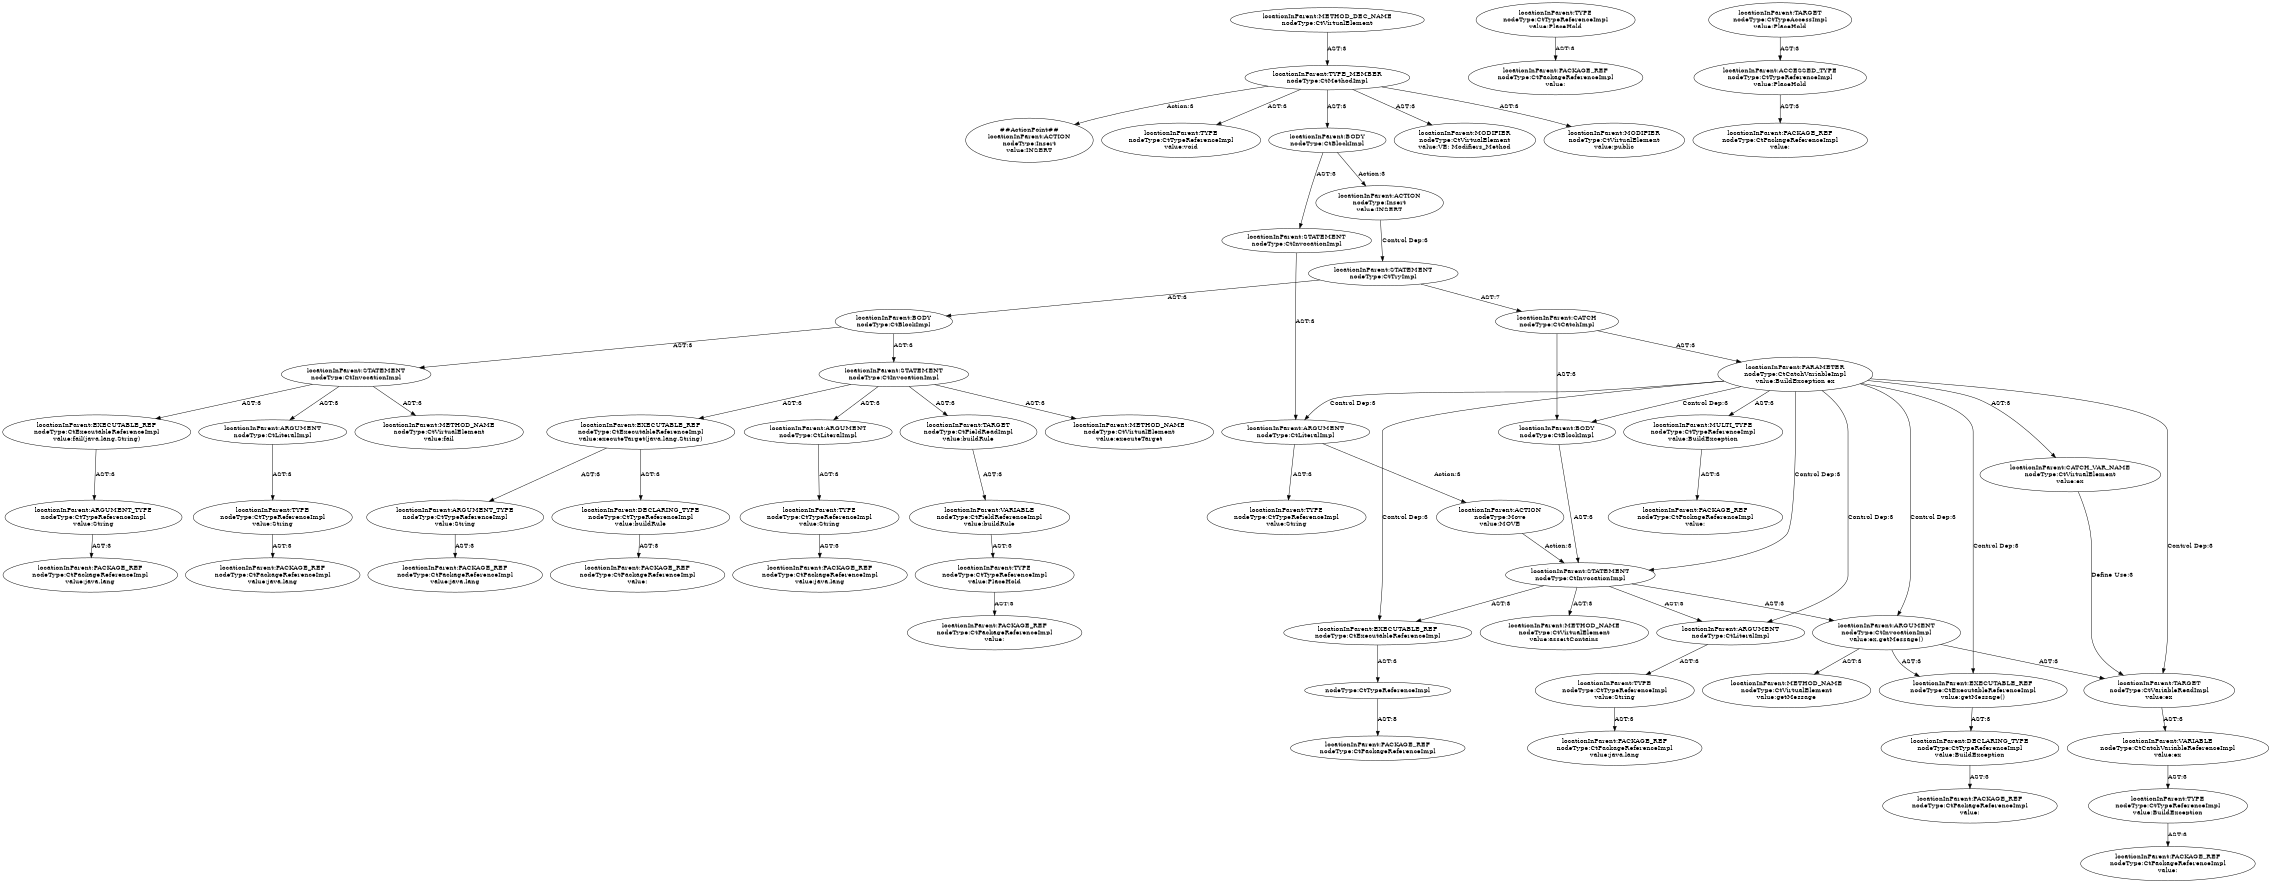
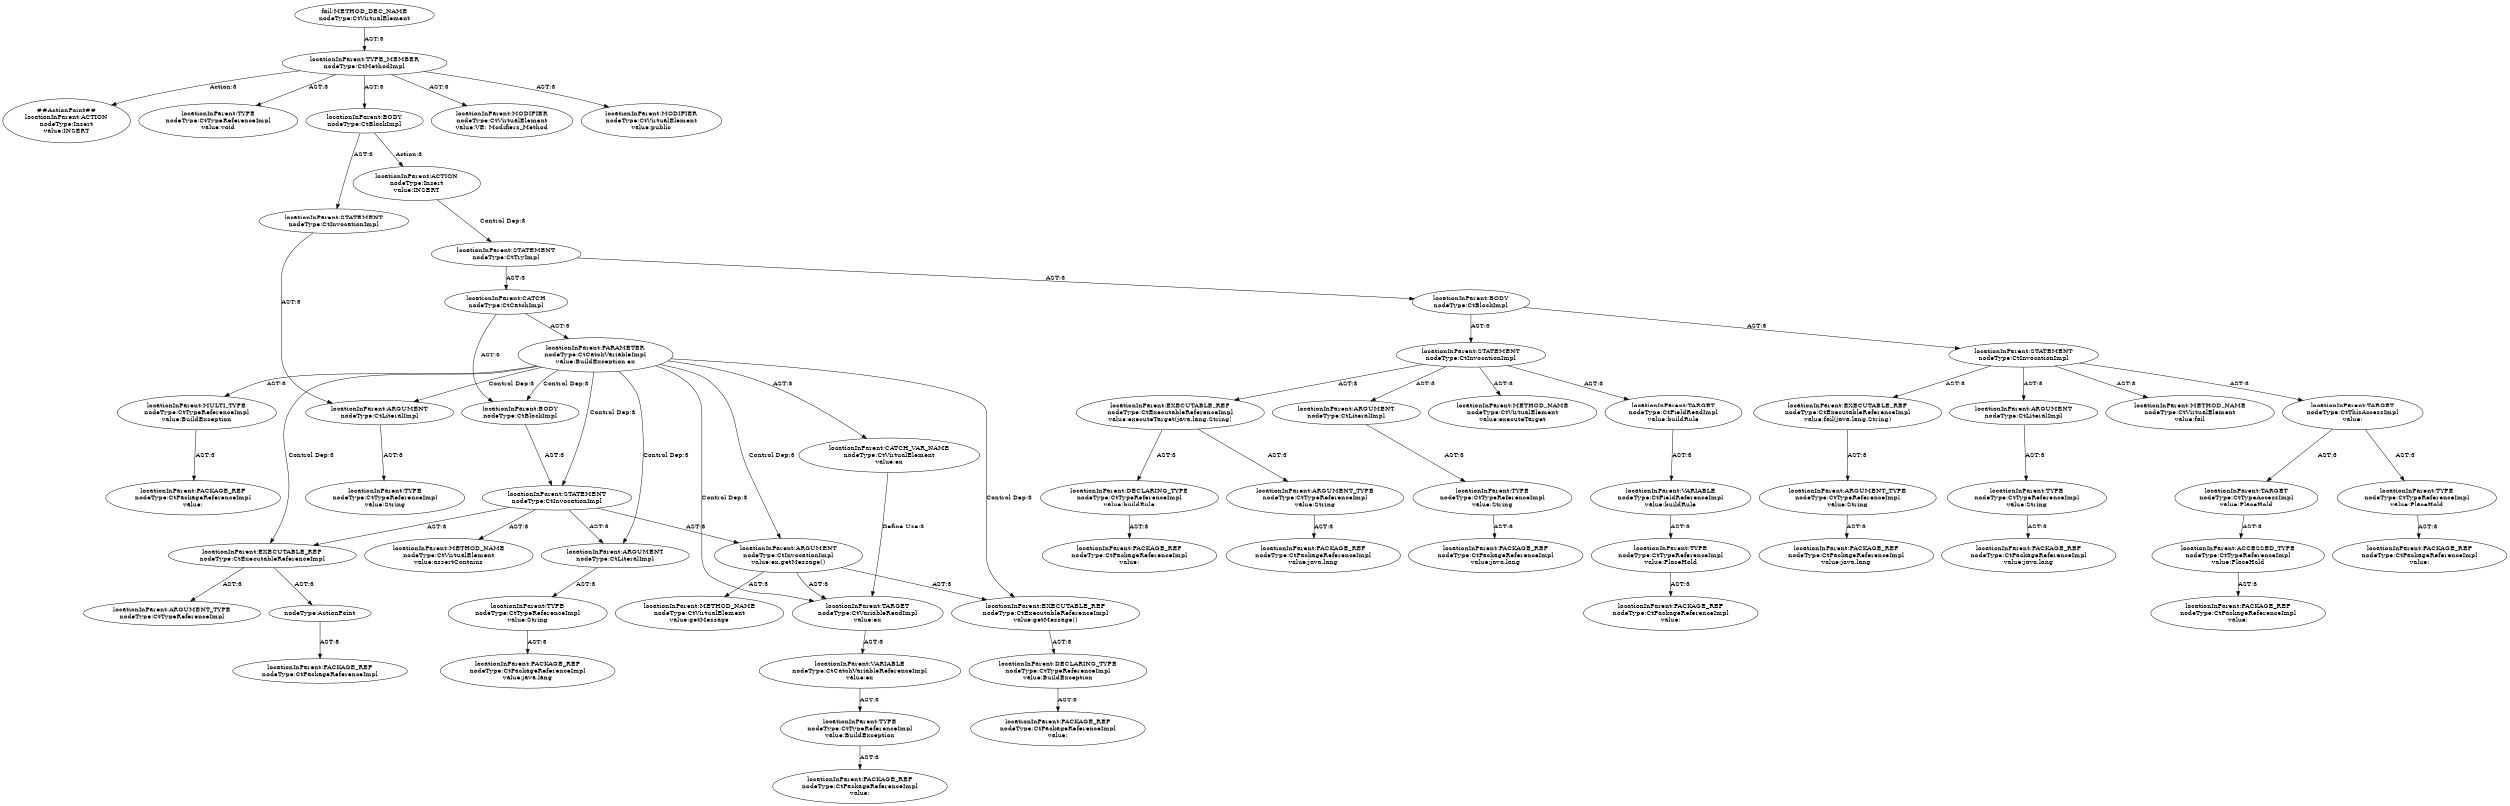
  digraph {
    node [shape=ellipse]
    n1 [label="##ActionPoint##\nlocationInParent:ACTION\nnodeType:Insert\nvalue:INSERT"]
    n2 [label="locationInParent:TYPE_MEMBER\nnodeType:CtMethodImpl"]
    n3 [label="locationInParent:TYPE\nnodeType:CtTypeReferenceImpl\nvalue:void"]
    n4 [label="locationInParent:BODY\nnodeType:CtBlockImpl"]
    n5 [label="locationInParent:MODIFIER\nnodeType:CtVirtualElement\nvalue:VE: Modifiers_Method"]
    n6 [label="locationInParent:MODIFIER\nnodeType:CtVirtualElement\nvalue:public"]
-   n7 [label="locationInParent:METHOD_DEC_NAME\nnodeType:CtVirtualElement"]
+   n7 [label="fail:METHOD_DEC_NAME\nnodeType:CtVirtualElement"]
    n8 [label="locationInParent:STATEMENT\nnodeType:CtInvocationImpl"]
    n9 [label="locationInParent:ACTION\nnodeType:Insert\nvalue:INSERT"]
    n10 [label="locationInParent:ARGUMENT\nnodeType:CtLiteralImpl"]
    n11 [label="locationInParent:STATEMENT\nnodeType:CtTryImpl"]
    n12 [label="locationInParent:TYPE\nnodeType:CtTypeReferenceImpl\nvalue:String"]
-   n13 [label="locationInParent:ACTION\nnodeType:Move\nvalue:MOVE"]
    n14 [label="locationInParent:BODY\nnodeType:CtBlockImpl"]
    n15 [label="locationInParent:CATCH\nnodeType:CtCatchImpl"]
    n16 [label="locationInParent:STATEMENT\nnodeType:CtInvocationImpl"]
    n17 [label="locationInParent:STATEMENT\nnodeType:CtInvocationImpl"]
    n18 [label="locationInParent:PARAMETER\nnodeType:CtCatchVariableImpl\nvalue:BuildException ex"]
    n19 [label="locationInParent:BODY\nnodeType:CtBlockImpl"]
    n20 [label="locationInParent:METHOD_NAME\nnodeType:CtVirtualElement\nvalue:executeTarget"]
    n21 [label="locationInParent:TARGET\nnodeType:CtFieldReadImpl\nvalue:buildRule"]
    n22 [label="locationInParent:EXECUTABLE_REF\nnodeType:CtExecutableReferenceImpl\nvalue:executeTarget(java.lang.String)"]
    n23 [label="locationInParent:ARGUMENT\nnodeType:CtLiteralImpl"]
    n24 [label="locationInParent:METHOD_NAME\nnodeType:CtVirtualElement\nvalue:fail"]
+   n25 [label="locationInParent:TARGET\nnodeType:CtThisAccessImpl\nvalue:"]
    n26 [label="locationInParent:EXECUTABLE_REF\nnodeType:CtExecutableReferenceImpl\nvalue:fail(java.lang.String)"]
    n27 [label="locationInParent:ARGUMENT\nnodeType:CtLiteralImpl"]
    n28 [label="locationInParent:VARIABLE\nnodeType:CtFieldReferenceImpl\nvalue:buildRule"]
    n29 [label="locationInParent:DECLARING_TYPE\nnodeType:CtTypeReferenceImpl\nvalue:buildRule"]
    n30 [label="locationInParent:ARGUMENT_TYPE\nnodeType:CtTypeReferenceImpl\nvalue:String"]
    n31 [label="locationInParent:TYPE\nnodeType:CtTypeReferenceImpl\nvalue:String"]
    n32 [label="locationInParent:TYPE\nnodeType:CtTypeReferenceImpl\nvalue:PlaceHold"]
    n33 [label="locationInParent:PACKAGE_REF\nnodeType:CtPackageReferenceImpl\nvalue:"]
    n34 [label="locationInParent:PACKAGE_REF\nnodeType:CtPackageReferenceImpl\nvalue:"]
    n35 [label="locationInParent:PACKAGE_REF\nnodeType:CtPackageReferenceImpl\nvalue:java.lang"]
    n36 [label="locationInParent:PACKAGE_REF\nnodeType:CtPackageReferenceImpl\nvalue:java.lang"]
    n37 [label="locationInParent:TYPE\nnodeType:CtTypeReferenceImpl\nvalue:PlaceHold"]
    n38 [label="locationInParent:TARGET\nnodeType:CtTypeAccessImpl\nvalue:PlaceHold"]
    n39 [label="locationInParent:ARGUMENT_TYPE\nnodeType:CtTypeReferenceImpl\nvalue:String"]
    n40 [label="locationInParent:TYPE\nnodeType:CtTypeReferenceImpl\nvalue:String"]
    n41 [label="locationInParent:PACKAGE_REF\nnodeType:CtPackageReferenceImpl\nvalue:"]
    n42 [label="locationInParent:ACCESSED_TYPE\nnodeType:CtTypeReferenceImpl\nvalue:PlaceHold"]
    n43 [label="locationInParent:PACKAGE_REF\nnodeType:CtPackageReferenceImpl\nvalue:"]
    n44 [label="locationInParent:PACKAGE_REF\nnodeType:CtPackageReferenceImpl\nvalue:java.lang"]
    n45 [label="locationInParent:PACKAGE_REF\nnodeType:CtPackageReferenceImpl\nvalue:java.lang"]
    n46 [label="locationInParent:CATCH_VAR_NAME\nnodeType:CtVirtualElement\nvalue:ex"]
    n47 [label="locationInParent:TARGET\nnodeType:CtVariableReadImpl\nvalue:ex"]
    n48 [label="locationInParent:MULTI_TYPE\nnodeType:CtTypeReferenceImpl\nvalue:BuildException"]
    n49 [label="locationInParent:STATEMENT\nnodeType:CtInvocationImpl"]
    n50 [label="locationInParent:EXECUTABLE_REF\nnodeType:CtExecutableReferenceImpl"]
    n51 [label="locationInParent:ARGUMENT\nnodeType:CtLiteralImpl"]
    n52 [label="locationInParent:ARGUMENT\nnodeType:CtInvocationImpl\nvalue:ex.getMessage()"]
    n53 [label="locationInParent:EXECUTABLE_REF\nnodeType:CtExecutableReferenceImpl\nvalue:getMessage()"]
    n54 [label="locationInParent:VARIABLE\nnodeType:CtCatchVariableReferenceImpl\nvalue:ex"]
    n55 [label="locationInParent:PACKAGE_REF\nnodeType:CtPackageReferenceImpl\nvalue:"]
    n56 [label="locationInParent:METHOD_NAME\nnodeType:CtVirtualElement\nvalue:assertContains"]
-   n57 [label="nodeType:CtTypeReferenceImpl"]
+   n57 [label="nodeType:ActionPoint"]
+   n58 [label="locationInParent:ARGUMENT_TYPE\nnodeType:CtTypeReferenceImpl"]
    n59 [label="locationInParent:TYPE\nnodeType:CtTypeReferenceImpl\nvalue:String"]
    n60 [label="locationInParent:METHOD_NAME\nnodeType:CtVirtualElement\nvalue:getMessage"]
    n61 [label="locationInParent:DECLARING_TYPE\nnodeType:CtTypeReferenceImpl\nvalue:BuildException"]
    n62 [label="locationInParent:TYPE\nnodeType:CtTypeReferenceImpl\nvalue:BuildException"]
    n63 [label="locationInParent:PACKAGE_REF\nnodeType:CtPackageReferenceImpl\nvalue:"]
    n64 [label="locationInParent:PACKAGE_REF\nnodeType:CtPackageReferenceImpl"]
    n65 [label="locationInParent:PACKAGE_REF\nnodeType:CtPackageReferenceImpl\nvalue:java.lang"]
    n66 [label="locationInParent:PACKAGE_REF\nnodeType:CtPackageReferenceImpl\nvalue:"]
    n2 -> n1 [label="Action:3"]
    n2 -> n3 [label="AST:3"]
    n2 -> n4 [label="AST:3"]
    n2 -> n5 [label="AST:3"]
    n2 -> n6 [label="AST:3"]
    n4 -> n8 [label="AST:3"]
    n4 -> n9 [label="Action:3"]
    n7 -> n2 [label="AST:3"]
    n8 -> n10 [label="AST:3"]
    n9 -> n11 [label="Control Dep:3"]
    n10 -> n12 [label="AST:3"]
-   n10 -> n13 [label="Action:3"]
    n11 -> n14 [label="AST:3"]
-   n11 -> n15 [label="AST:7"]
-   n13 -> n49 [label="Action:3"]
+   n11 -> n15 [label="AST:3"]
    n14 -> n16 [label="AST:3"]
    n14 -> n17 [label="AST:3"]
    n15 -> n18 [label="AST:3"]
    n15 -> n19 [label="AST:3"]
    n16 -> n20 [label="AST:3"]
    n16 -> n21 [label="AST:3"]
    n16 -> n22 [label="AST:3"]
    n16 -> n23 [label="AST:3"]
    n17 -> n24 [label="AST:3"]
+   n17 -> n25 [label="AST:3"]
    n17 -> n26 [label="AST:3"]
    n17 -> n27 [label="AST:3"]
    n18 -> n10 [label="Control Dep:3"]
    n18 -> n19 [label="Control Dep:3"]
    n18 -> n46 [label="AST:3"]
    n18 -> n47 [label="Control Dep:3"]
    n18 -> n48 [label="AST:3"]
    n18 -> n49 [label="Control Dep:3"]
    n18 -> n50 [label="Control Dep:3"]
    n18 -> n51 [label="Control Dep:3"]
    n18 -> n52 [label="Control Dep:3"]
    n18 -> n53 [label="Control Dep:3"]
    n19 -> n49 [label="AST:3"]
    n21 -> n28 [label="AST:3"]
    n22 -> n29 [label="AST:3"]
    n22 -> n30 [label="AST:3"]
    n23 -> n31 [label="AST:3"]
+   n25 -> n37 [label="AST:3"]
+   n25 -> n38 [label="AST:3"]
    n26 -> n39 [label="AST:3"]
    n27 -> n40 [label="AST:3"]
    n28 -> n32 [label="AST:3"]
    n29 -> n34 [label="AST:3"]
    n30 -> n35 [label="AST:3"]
    n31 -> n36 [label="AST:3"]
    n32 -> n33 [label="AST:3"]
    n37 -> n41 [label="AST:3"]
    n38 -> n42 [label="AST:3"]
    n39 -> n44 [label="AST:3"]
    n40 -> n45 [label="AST:3"]
    n42 -> n43 [label="AST:3"]
    n46 -> n47 [label="Define Use:3"]
    n47 -> n54 [label="AST:3"]
    n48 -> n55 [label="AST:3"]
    n49 -> n50 [label="AST:3"]
    n49 -> n51 [label="AST:3"]
    n49 -> n52 [label="AST:3"]
    n49 -> n56 [label="AST:3"]
    n50 -> n57 [label="AST:3"]
+   n50 -> n58 [label="AST:3"]
    n51 -> n59 [label="AST:3"]
    n52 -> n47 [label="AST:3"]
    n52 -> n53 [label="AST:3"]
    n52 -> n60 [label="AST:3"]
    n53 -> n61 [label="AST:3"]
    n54 -> n62 [label="AST:3"]
    n57 -> n64 [label="AST:8"]
    n59 -> n65 [label="AST:3"]
    n61 -> n66 [label="AST:3"]
    n62 -> n63 [label="AST:3"]
  }
